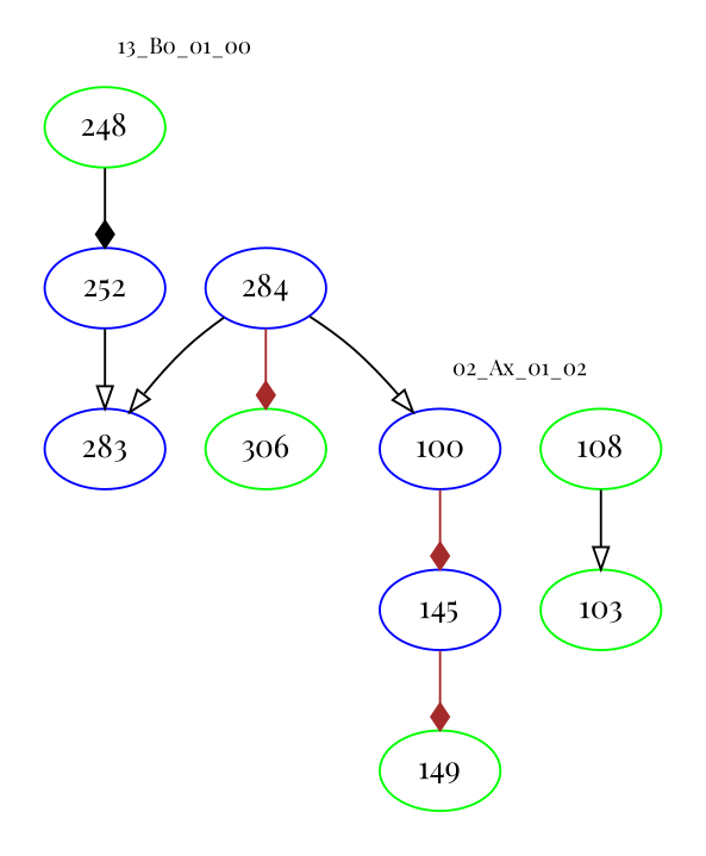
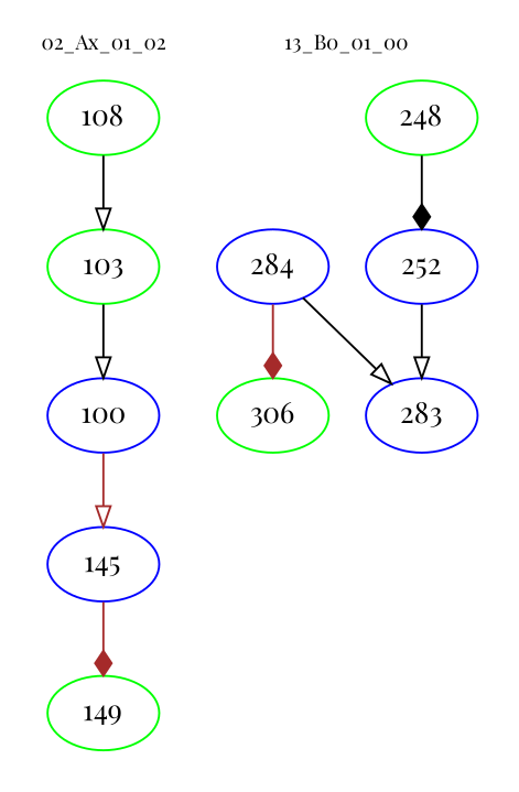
  digraph {
    fontname="Playfair Display"
    node [color=green fontname="Playfair Display"]
    edge [arrowhead=onormal color=black fontname="Playfair Display"]
    n1 [label=108]
    n2 [label=103]
    n3 [color=blue label=100]
    n4 [color=blue label=145]
    n5 [label=149]
    n6 [label=248]
    n7 [color=blue label=252]
    n8 [color=blue label=283]
    n9 [color=blue label=284]
    n10 [label=306]
    subgraph cluster_1 {
      color=white
      fontsize=10
      label="02_Ax_01_02"
      n1
      n2
      n3
      n4
      n5
    }
    subgraph cluster_2 {
      color=white
      fontsize=10
      label="13_B0_01_00"
      n6
      n7
      n8
      n9
      n10
    }
    n1 -> n2
-   n9 -> n3
-   n3 -> n4 [arrowhead=diamond color=brown]
+   n2 -> n3
+   n3 -> n4 [color=brown]
    n4 -> n5 [arrowhead=diamond color=brown]
    n6 -> n7 [arrowhead=diamond]
    n7 -> n8
    n9 -> n8
    n9 -> n10 [arrowhead=diamond color=brown]
  }
